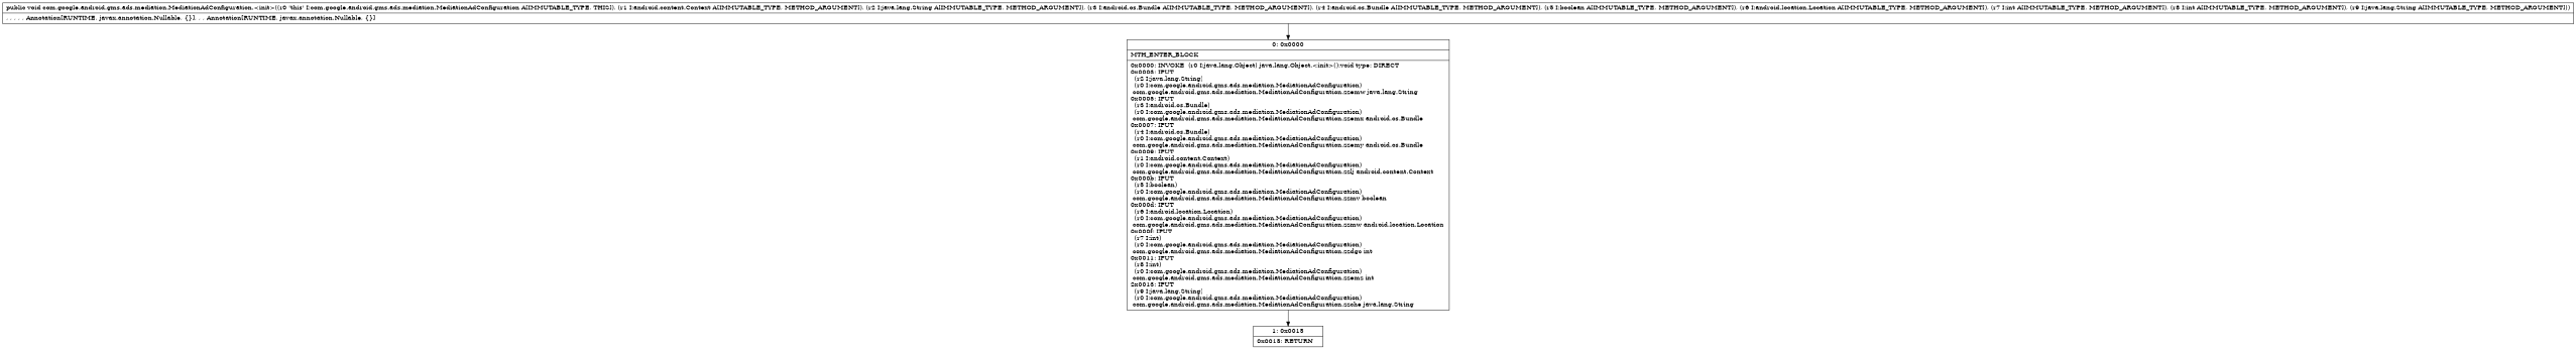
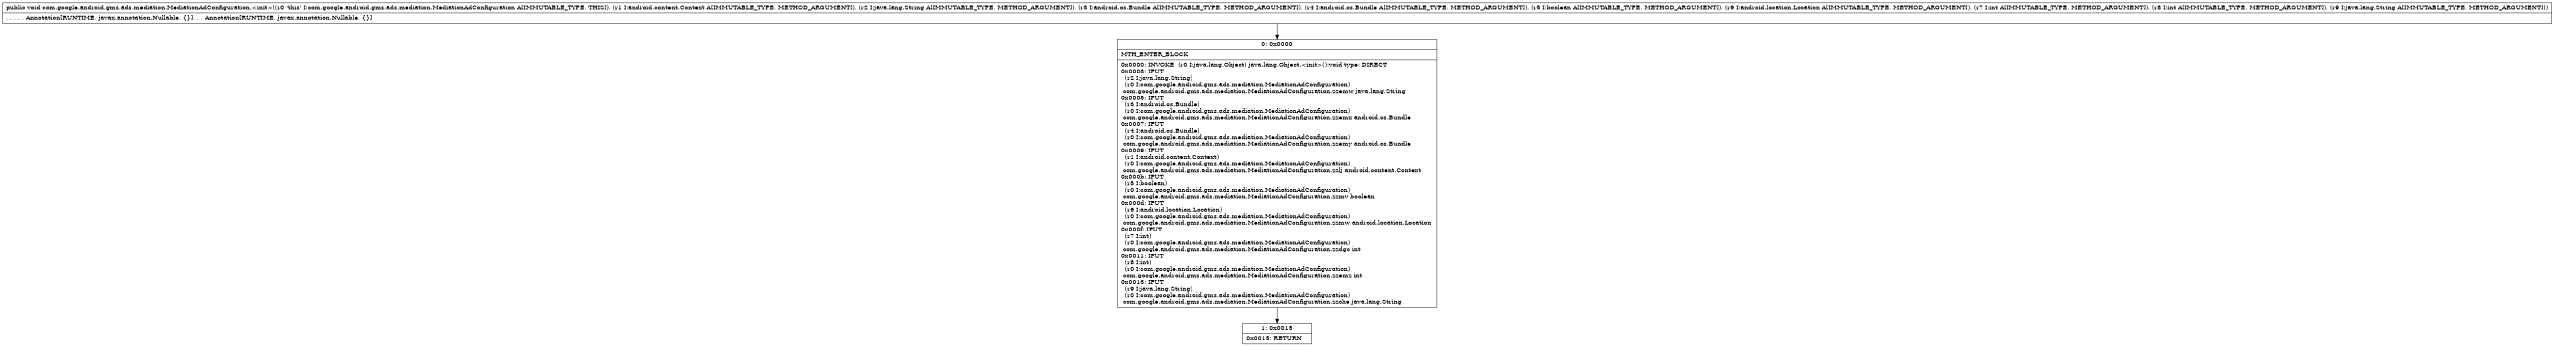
  digraph {
    node [shape=record]
-   n1 [label="{0\:\ 0x0000|MTH_ENTER_BLOCK\l|0x0000: INVOKE  (r0 I:java.lang.Object) java.lang.Object.\<init\>():void type: DIRECT \l0x0003: IPUT  \l  (r2 I:java.lang.String)\l  (r0 I:com.google.android.gms.ads.mediation.MediationAdConfiguration)\l com.google.android.gms.ads.mediation.MediationAdConfiguration.zzemw java.lang.String \l0x0005: IPUT  \l  (r3 I:android.os.Bundle)\l  (r0 I:com.google.android.gms.ads.mediation.MediationAdConfiguration)\l com.google.android.gms.ads.mediation.MediationAdConfiguration.zzemx android.os.Bundle \l0x0007: IPUT  \l  (r4 I:android.os.Bundle)\l  (r0 I:com.google.android.gms.ads.mediation.MediationAdConfiguration)\l com.google.android.gms.ads.mediation.MediationAdConfiguration.zzemy android.os.Bundle \l0x0009: IPUT  \l  (r1 I:android.content.Context)\l  (r0 I:com.google.android.gms.ads.mediation.MediationAdConfiguration)\l com.google.android.gms.ads.mediation.MediationAdConfiguration.zzlj android.content.Context \l0x000b: IPUT  \l  (r5 I:boolean)\l  (r0 I:com.google.android.gms.ads.mediation.MediationAdConfiguration)\l com.google.android.gms.ads.mediation.MediationAdConfiguration.zzmv boolean \l0x000d: IPUT  \l  (r6 I:android.location.Location)\l  (r0 I:com.google.android.gms.ads.mediation.MediationAdConfiguration)\l com.google.android.gms.ads.mediation.MediationAdConfiguration.zzmw android.location.Location \l0x000f: IPUT  \l  (r7 I:int)\l  (r0 I:com.google.android.gms.ads.mediation.MediationAdConfiguration)\l com.google.android.gms.ads.mediation.MediationAdConfiguration.zzdgc int \l0x0011: IPUT  \l  (r8 I:int)\l  (r0 I:com.google.android.gms.ads.mediation.MediationAdConfiguration)\l com.google.android.gms.ads.mediation.MediationAdConfiguration.zzemz int \l2x0013: IPUT  \l  (r9 I:java.lang.String)\l  (r0 I:com.google.android.gms.ads.mediation.MediationAdConfiguration)\l com.google.android.gms.ads.mediation.MediationAdConfiguration.zzche java.lang.String \l}"]
+   n1 [label="{0\:\ 0x0000|MTH_ENTER_BLOCK\l|0x0000: INVOKE  (r0 I:java.lang.Object) java.lang.Object.\<init\>():void type: DIRECT \l0x0003: IPUT  \l  (r2 I:java.lang.String)\l  (r0 I:com.google.android.gms.ads.mediation.MediationAdConfiguration)\l com.google.android.gms.ads.mediation.MediationAdConfiguration.zzemw java.lang.String \l0x0005: IPUT  \l  (r3 I:android.os.Bundle)\l  (r0 I:com.google.android.gms.ads.mediation.MediationAdConfiguration)\l com.google.android.gms.ads.mediation.MediationAdConfiguration.zzemx android.os.Bundle \l0x0007: IPUT  \l  (r4 I:android.os.Bundle)\l  (r0 I:com.google.android.gms.ads.mediation.MediationAdConfiguration)\l com.google.android.gms.ads.mediation.MediationAdConfiguration.zzemy android.os.Bundle \l0x0009: IPUT  \l  (r1 I:android.content.Context)\l  (r0 I:com.google.android.gms.ads.mediation.MediationAdConfiguration)\l com.google.android.gms.ads.mediation.MediationAdConfiguration.zzlj android.content.Context \l0x000b: IPUT  \l  (r5 I:boolean)\l  (r0 I:com.google.android.gms.ads.mediation.MediationAdConfiguration)\l com.google.android.gms.ads.mediation.MediationAdConfiguration.zzmv boolean \l0x000d: IPUT  \l  (r6 I:android.location.Location)\l  (r0 I:com.google.android.gms.ads.mediation.MediationAdConfiguration)\l com.google.android.gms.ads.mediation.MediationAdConfiguration.zzmw android.location.Location \l0x000f: IPUT  \l  (r7 I:int)\l  (r0 I:com.google.android.gms.ads.mediation.MediationAdConfiguration)\l com.google.android.gms.ads.mediation.MediationAdConfiguration.zzdgc int \l0x0011: IPUT  \l  (r8 I:int)\l  (r0 I:com.google.android.gms.ads.mediation.MediationAdConfiguration)\l com.google.android.gms.ads.mediation.MediationAdConfiguration.zzemz int \l0x0013: IPUT  \l  (r9 I:java.lang.String)\l  (r0 I:com.google.android.gms.ads.mediation.MediationAdConfiguration)\l com.google.android.gms.ads.mediation.MediationAdConfiguration.zzche java.lang.String \l}"]
    n2 [label="{1\:\ 0x0015|0x0015: RETURN   \l}"]
    n3 [label="{public void com.google.android.gms.ads.mediation.MediationAdConfiguration.\<init\>((r0 'this' I:com.google.android.gms.ads.mediation.MediationAdConfiguration A[IMMUTABLE_TYPE, THIS]), (r1 I:android.content.Context A[IMMUTABLE_TYPE, METHOD_ARGUMENT]), (r2 I:java.lang.String A[IMMUTABLE_TYPE, METHOD_ARGUMENT]), (r3 I:android.os.Bundle A[IMMUTABLE_TYPE, METHOD_ARGUMENT]), (r4 I:android.os.Bundle A[IMMUTABLE_TYPE, METHOD_ARGUMENT]), (r5 I:boolean A[IMMUTABLE_TYPE, METHOD_ARGUMENT]), (r6 I:android.location.Location A[IMMUTABLE_TYPE, METHOD_ARGUMENT]), (r7 I:int A[IMMUTABLE_TYPE, METHOD_ARGUMENT]), (r8 I:int A[IMMUTABLE_TYPE, METHOD_ARGUMENT]), (r9 I:java.lang.String A[IMMUTABLE_TYPE, METHOD_ARGUMENT]))  | , , , , , Annotation[RUNTIME, javax.annotation.Nullable, \{\}], , , Annotation[RUNTIME, javax.annotation.Nullable, \{\}]\l}"]
    n1 -> n2
    n3 -> n1
  }
